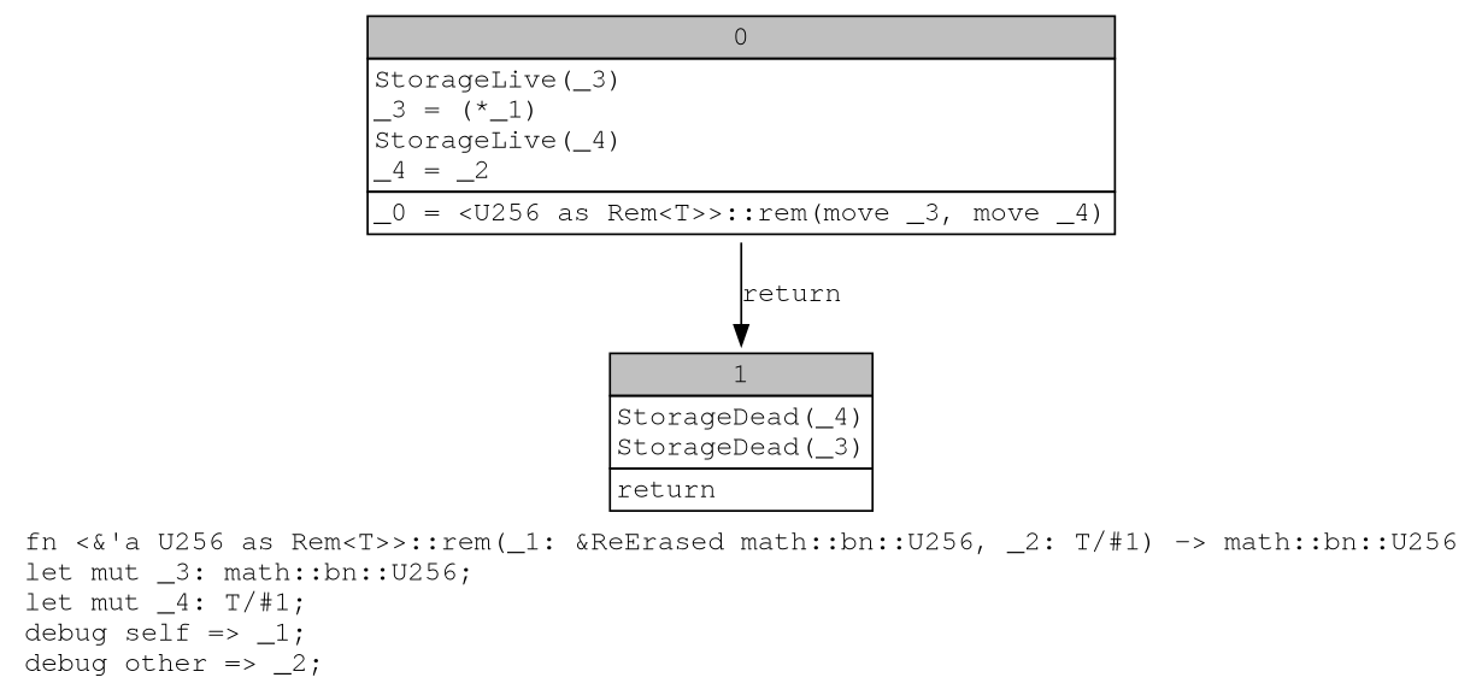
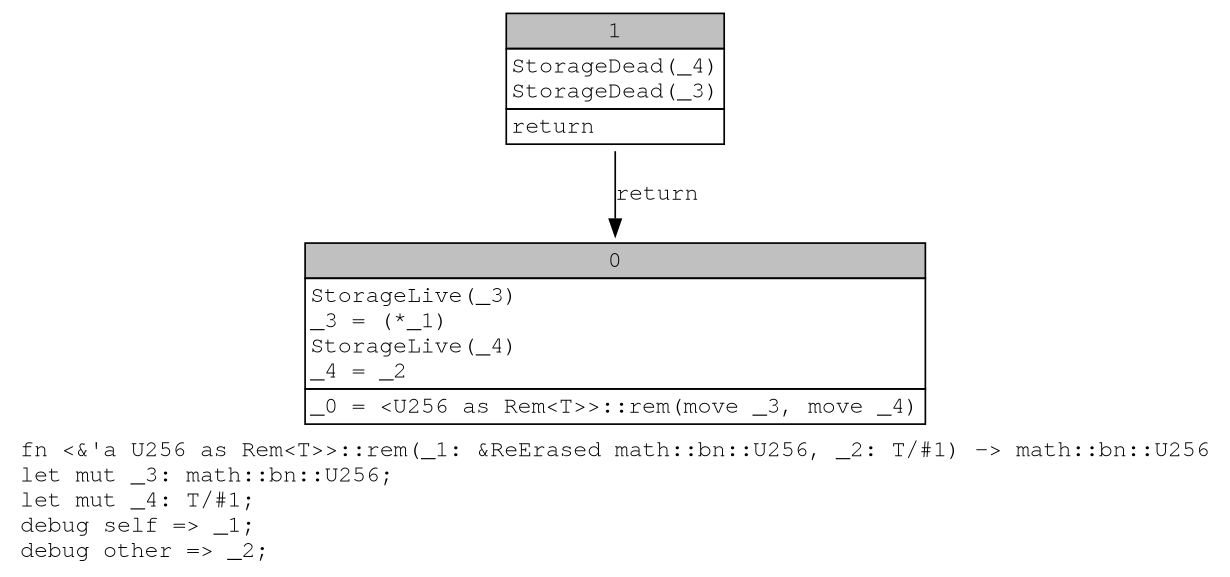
  digraph {
    fontname="Courier, monospace"
    label=<fn &lt;&amp;'a U256 as Rem&lt;T&gt;&gt;::rem(_1: &amp;ReErased math::bn::U256, _2: T/#1) -&gt; math::bn::U256<br align="left"/>let mut _3: math::bn::U256;<br align="left"/>let mut _4: T/#1;<br align="left"/>debug self =&gt; _1;<br align="left"/>debug other =&gt; _2;<br align="left"/>>
    node [fontname="Courier, monospace" shape=none]
    n1 [label=<<table border="0" cellborder="1" cellspacing="0"><tr><td bgcolor="gray" align="center" colspan="1">0</td></tr><tr><td align="left" balign="left">StorageLive(_3)<br/>_3 = (*_1)<br/>StorageLive(_4)<br/>_4 = _2<br/></td></tr><tr><td align="left">_0 = &lt;U256 as Rem&lt;T&gt;&gt;::rem(move _3, move _4)</td></tr></table>>]
    n2 [label=<<table border="0" cellborder="1" cellspacing="0"><tr><td bgcolor="gray" align="center" colspan="1">1</td></tr><tr><td align="left" balign="left">StorageDead(_4)<br/>StorageDead(_3)<br/></td></tr><tr><td align="left">return</td></tr></table>>]
-   n1 -> n2 [fontname="Courier, monospace" label=return]
+   n2 -> n1 [fontname="Courier, monospace" label=return]
  }
